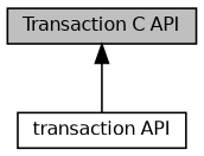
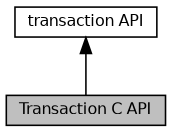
  digraph {
    rankdir=TB
    node [color=black fontname=Helvetica fontsize=10 shape=record style=filled]
    n1 [fillcolor=grey75 fontcolor=black height=0.2 label="Transaction C API" width=0.4]
    n2 [fillcolor=white height=0.2 label="transaction API" width=0.4]
-   n1 -> n2 [dir=back fontname=Helvetica fontsize=10 labelfontname=Helvetica labelfontsize=10 shape=plaintext style=solid]
+   n2 -> n1 [dir=back fontname=Helvetica fontsize=10 labelfontname=Helvetica labelfontsize=10 shape=plaintext style=solid]
  }
